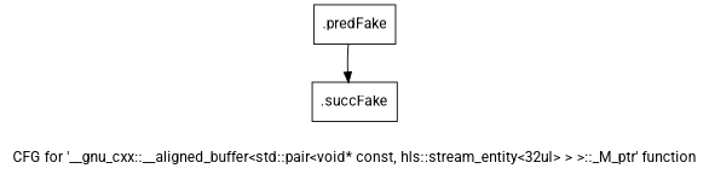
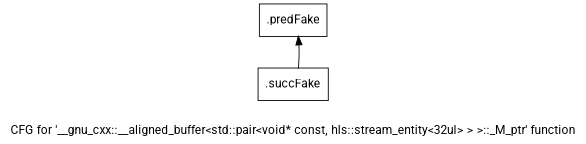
  digraph {
    label="CFG for '__gnu_cxx::__aligned_buffer\<std::pair\<void* const, hls::stream_entity\<32ul\> \> \>::_M_ptr' function"
    fontname=Roboto
    node [shape=record fontname=Roboto]
    n1 [label="{.predFake}"]
    n2 [filename="/mnt/xilinx/Vitis_HLS/2021.2/tps/lnx64/gcc-6.2.0/lib/gcc/x86_64-pc-linux-gnu/6.2.0/../../../../include/c++/6.2.0/ext/aligned_buffer.h" label="{.succFake}" linenumber=110]
-   n1 -> n2 [execusionnum=9 filename="/mnt/xilinx/Vitis_HLS/2021.2/tps/lnx64/gcc-6.2.0/lib/gcc/x86_64-pc-linux-gnu/6.2.0/../../../../include/c++/6.2.0/ext/aligned_buffer.h" fontname=Roboto]
+   n2 -> n1 [execusionnum=9 filename="/mnt/xilinx/Vitis_HLS/2021.2/tps/lnx64/gcc-6.2.0/lib/gcc/x86_64-pc-linux-gnu/6.2.0/../../../../include/c++/6.2.0/ext/aligned_buffer.h" fontname=Roboto]
  }
